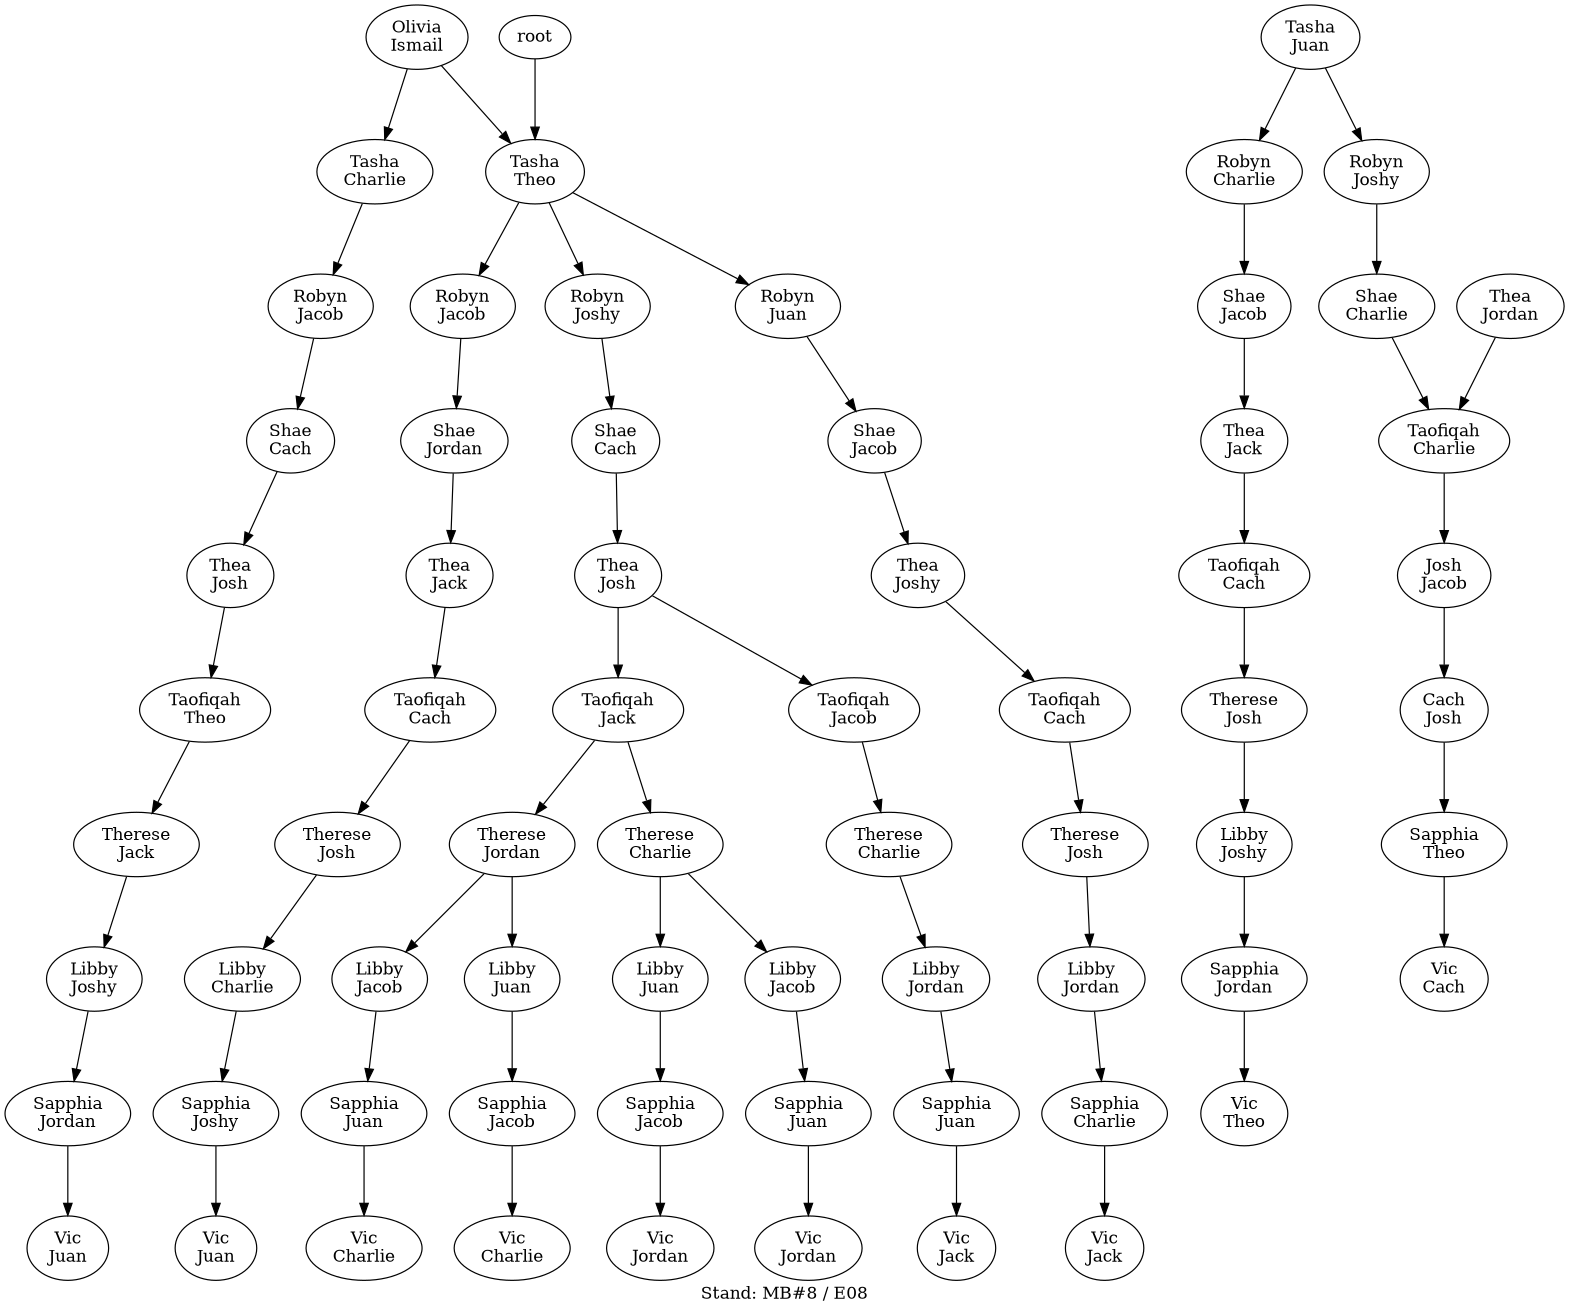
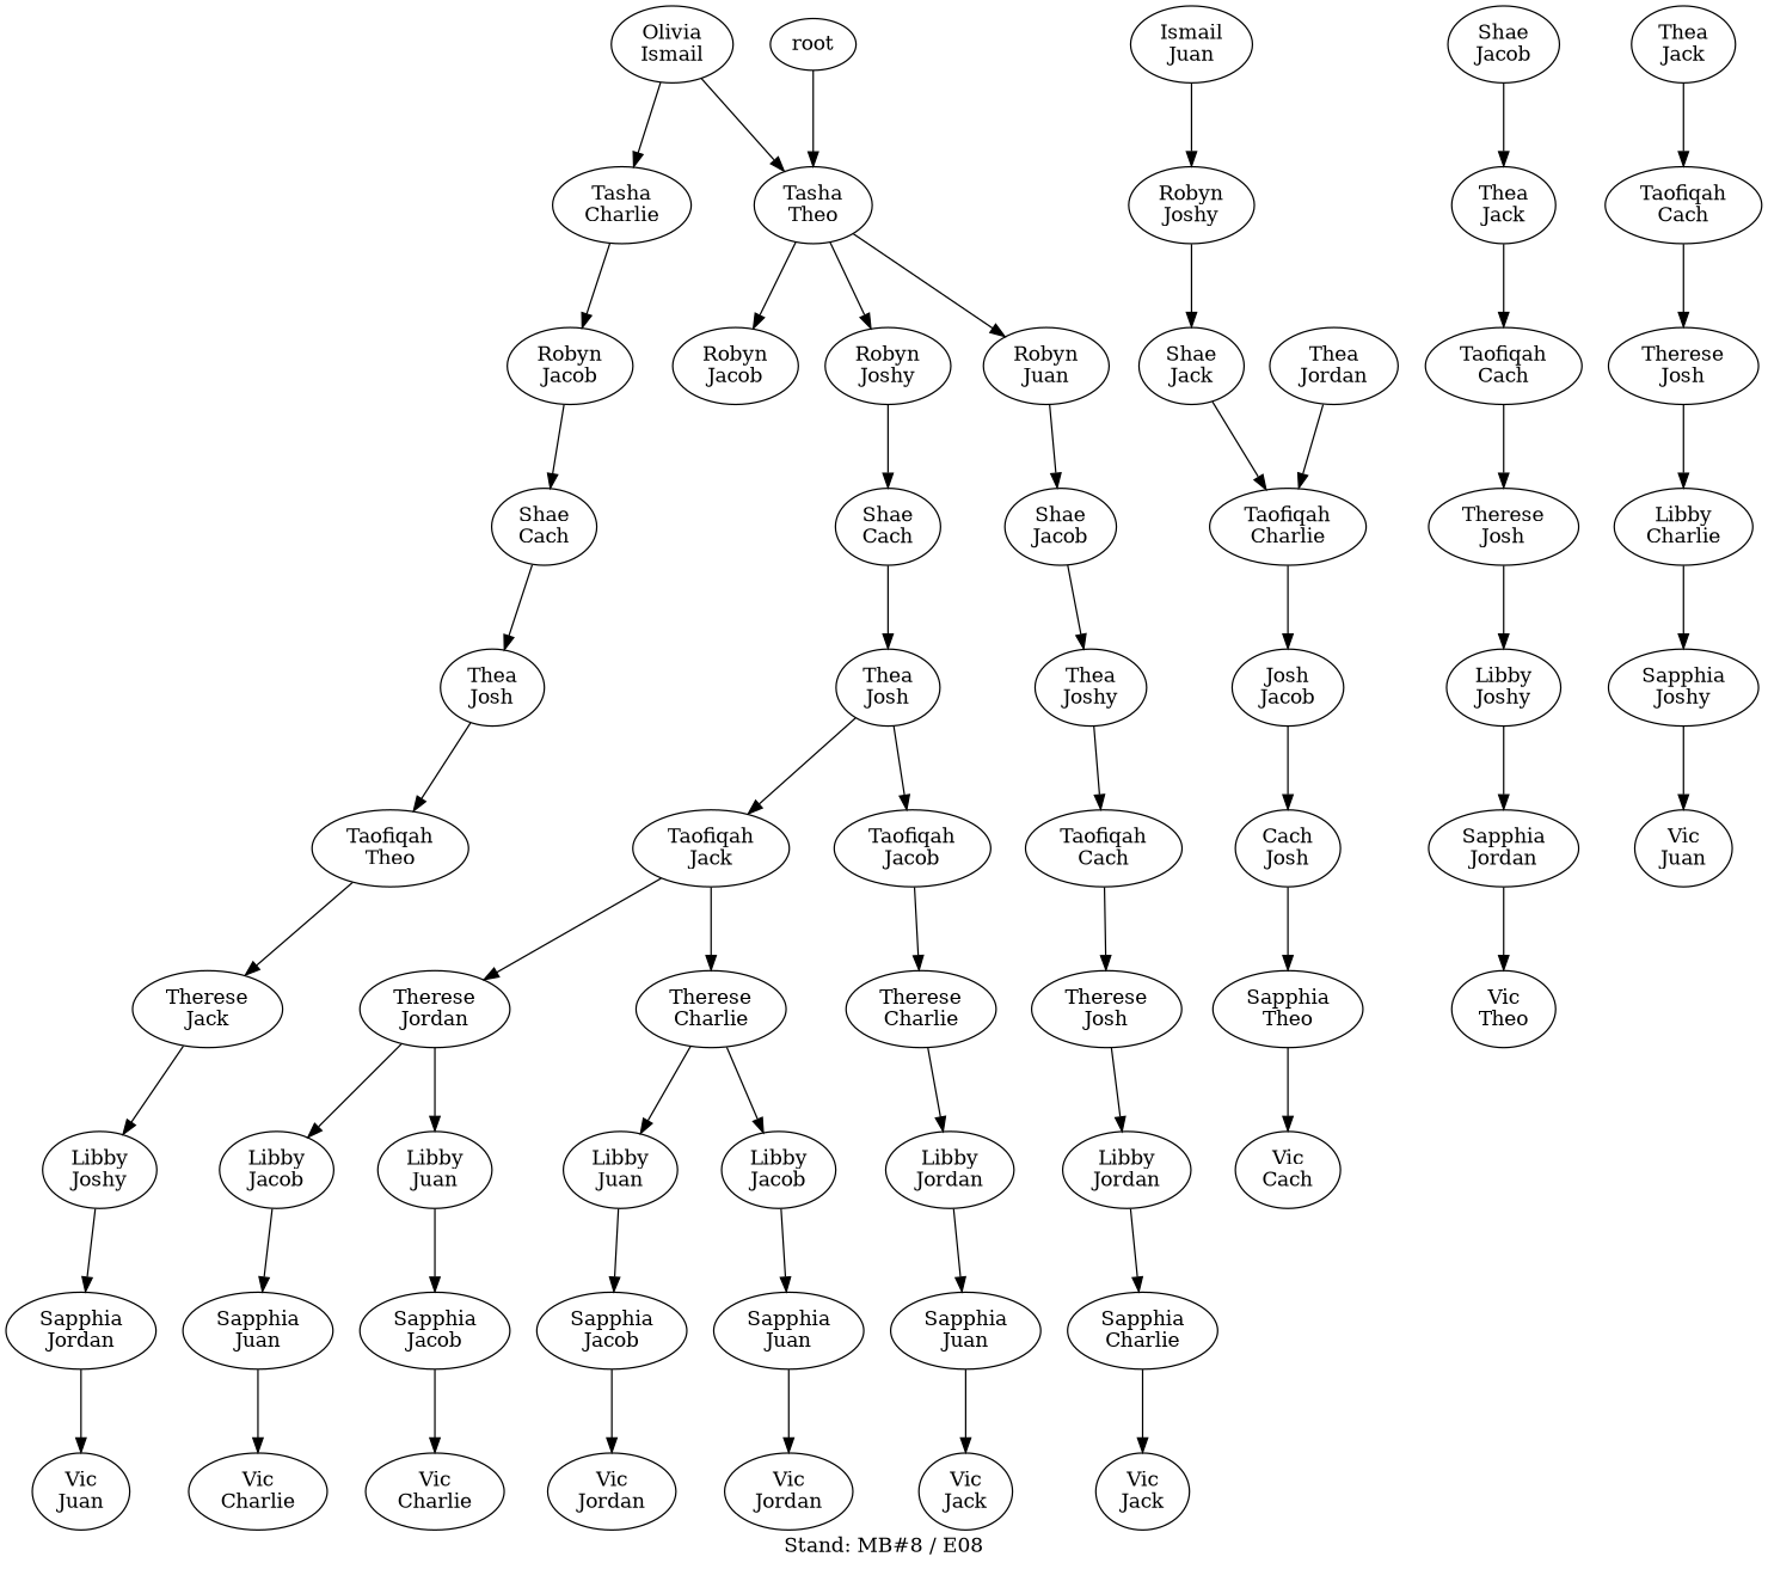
  digraph {
    label="Stand: MB#8 / E08"
    labelloc=b
    ranksep=0.8
    n1 [label="Olivia\nIsmail"]
    n2 [label="Tasha\nCharlie"]
    n3 [label="Tasha\nTheo"]
-   n4 [label="Tasha\nJuan"]
-   n5 [label="Robyn\nCharlie"]
+   n4 [label="Ismail\nJuan"]
    n6 [label="Robyn\nJoshy"]
    n7 [label="Robyn\nJacob"]
    n8 [label="Robyn\nJacob"]
    n9 [label="Robyn\nJoshy"]
    n10 [label="Robyn\nJuan"]
    root
    n12 [label="Shae\nJacob"]
-   n13 [label="Shae\nCharlie"]
+   n13 [label="Shae\nJack"]
    n14 [label="Thea\nJack"]
    n15 [label="Taofiqah\nCach"]
    n16 [label="Therese\nJosh"]
    n17 [label="Libby\nJoshy"]
    n18 [label="Sapphia\nJordan"]
    n19 [label="Vic\nTheo"]
    n20 [label="Shae\nCach"]
    n21 [label="Thea\nJosh"]
    n22 [label="Taofiqah\nTheo"]
    n23 [label="Therese\nJack"]
    n24 [label="Libby\nJoshy"]
    n25 [label="Sapphia\nJordan"]
    n26 [label="Vic\nJuan"]
-   n27 [label="Shae\nJordan"]
    n28 [label="Shae\nCach"]
    n29 [label="Shae\nJacob"]
    n30 [label="Thea\nJack"]
    n31 [label="Taofiqah\nCach"]
    n32 [label="Therese\nJosh"]
    n33 [label="Libby\nCharlie"]
    n34 [label="Sapphia\nJoshy"]
    n35 [label="Vic\nJuan"]
    n36 [label="Thea\nJosh"]
    n37 [label="Taofiqah\nJack"]
    n38 [label="Taofiqah\nJacob"]
    n39 [label="Therese\nJordan"]
    n40 [label="Therese\nCharlie"]
    n41 [label="Therese\nCharlie"]
    n42 [label="Libby\nJacob"]
    n43 [label="Libby\nJuan"]
    n44 [label="Libby\nJuan"]
    n45 [label="Libby\nJacob"]
    n46 [label="Sapphia\nJuan"]
    n47 [label="Sapphia\nJacob"]
    n48 [label="Vic\nCharlie"]
    n49 [label="Vic\nCharlie"]
    n50 [label="Libby\nJordan"]
    n51 [label="Sapphia\nJuan"]
    n52 [label="Vic\nJack"]
    n53 [label="Thea\nJoshy"]
    n54 [label="Taofiqah\nCach"]
    n55 [label="Therese\nJosh"]
    n56 [label="Libby\nJordan"]
    n57 [label="Sapphia\nCharlie"]
    n58 [label="Vic\nJack"]
    n59 [label="Sapphia\nJacob"]
    n60 [label="Sapphia\nJuan"]
    n61 [label="Vic\nJordan"]
    n62 [label="Vic\nJordan"]
    n63 [label="Taofiqah\nCharlie"]
    n64 [label="Thea\nJordan"]
    n65 [label="Josh\nJacob"]
    n66 [label="Cach\nJosh"]
    n67 [label="Sapphia\nTheo"]
    n68 [label="Vic\nCach"]
    n1 -> n2
    n1 -> n3
    n2 -> n7
    n3 -> n8
    n3 -> n9
    n3 -> n10
-   n4 -> n5
    n4 -> n6
-   n5 -> n12
    n6 -> n13
    n7 -> n20
-   n8 -> n27
    n9 -> n28
    n10 -> n29
    root -> n3
    n12 -> n14
    n13 -> n63
    n14 -> n15
    n15 -> n16
    n16 -> n17
    n17 -> n18
    n18 -> n19
    n20 -> n21
    n21 -> n22
    n22 -> n23
    n23 -> n24
    n24 -> n25
    n25 -> n26
-   n27 -> n30
    n28 -> n36
    n29 -> n53
    n30 -> n31
    n31 -> n32
    n32 -> n33
    n33 -> n34
    n34 -> n35
    n36 -> n37
    n36 -> n38
    n37 -> n39
    n37 -> n40
    n38 -> n41
    n39 -> n42
    n39 -> n43
    n40 -> n44
    n40 -> n45
    n41 -> n50
    n42 -> n46
    n43 -> n47
    n44 -> n59
    n45 -> n60
    n46 -> n48
    n47 -> n49
    n50 -> n51
    n51 -> n52
    n53 -> n54
    n54 -> n55
    n55 -> n56
    n56 -> n57
    n57 -> n58
    n59 -> n61
    n60 -> n62
    n63 -> n65
    n64 -> n63
    n65 -> n66
    n66 -> n67
    n67 -> n68
  }
